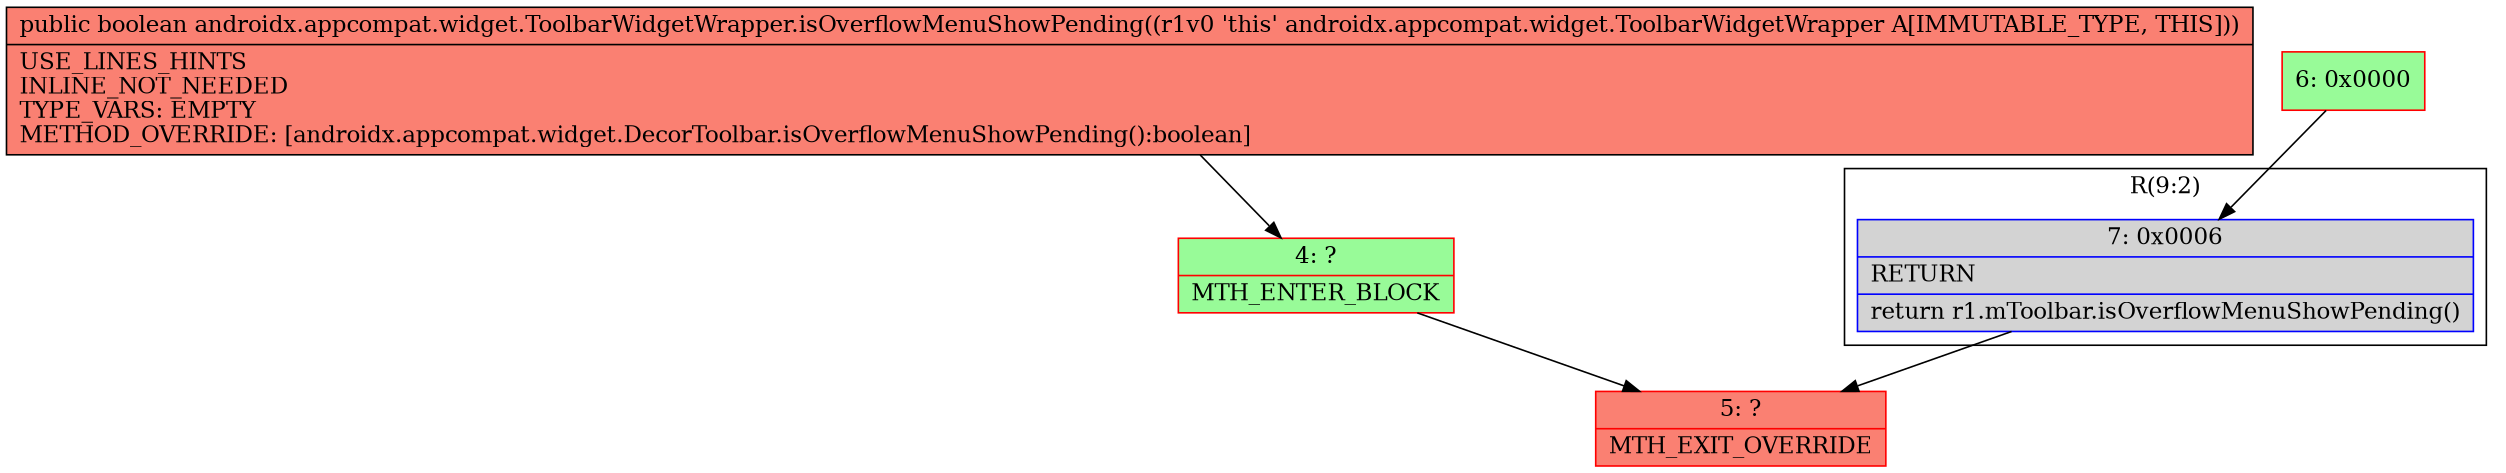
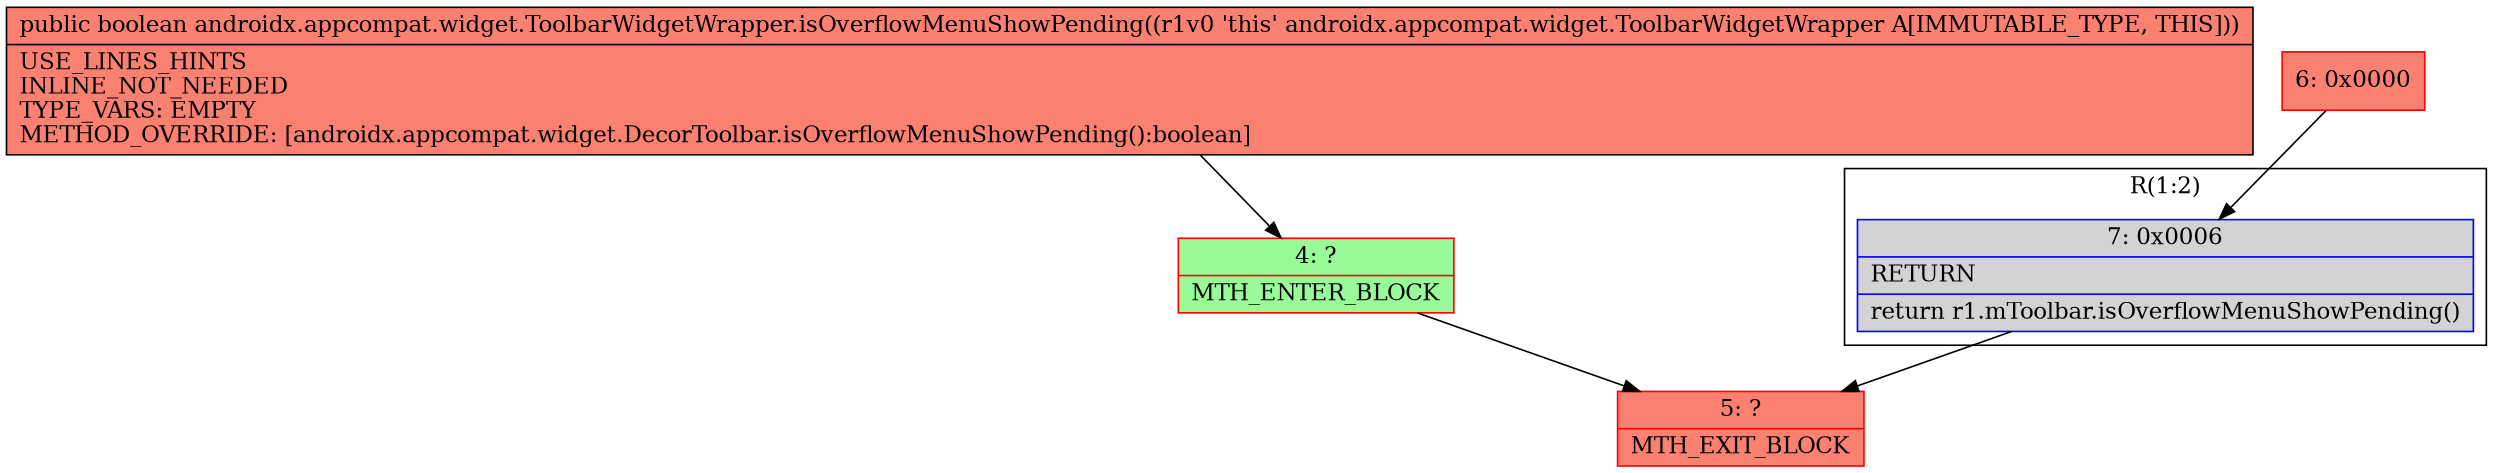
  digraph {
    node [color=red fillcolor=salmon shape=record style=filled]
    n1 [color=blue fillcolor=lightgrey label="{7\:\ 0x0006|RETURN\l|return r1.mToolbar.isOverflowMenuShowPending()\l}"]
-   n2 [label="{5\:\ ?|MTH_EXIT_OVERRIDE\l}"]
+   n2 [label="{5\:\ ?|MTH_EXIT_BLOCK\l}"]
    n3 [fillcolor=palegreen label="{4\:\ ?|MTH_ENTER_BLOCK\l}"]
-   n4 [fillcolor=palegreen label="{6\:\ 0x0000}"]
+   n4 [label="{6\:\ 0x0000}"]
    n5 [label="{public boolean androidx.appcompat.widget.ToolbarWidgetWrapper.isOverflowMenuShowPending((r1v0 'this' androidx.appcompat.widget.ToolbarWidgetWrapper A[IMMUTABLE_TYPE, THIS]))  | USE_LINES_HINTS\lINLINE_NOT_NEEDED\lTYPE_VARS: EMPTY\lMETHOD_OVERRIDE: [androidx.appcompat.widget.DecorToolbar.isOverflowMenuShowPending():boolean]\l}" color=""]
    subgraph cluster_1 {
-     label="R(9:2)"
+     label="R(1:2)"
      n1
    }
    n1 -> n2
    n3 -> n2
    n4 -> n1
    n5 -> n3
  }
